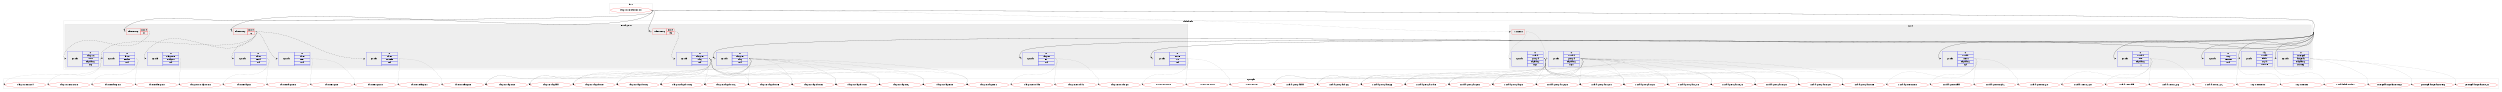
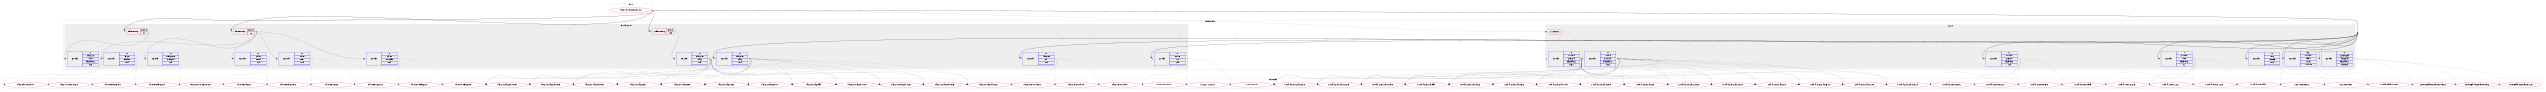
  digraph {
    compound=true
    concentrate=true
    fontname=Helvetica
    fontsize=10
    newrank=true
    rankdir=TB
    ranksep=1.5
    node [color=red fontname=Helvetica fontsize=10]
    edge [arrowhead=vee headport=w style=dotted tailport=e weight=100]
    n1 [label="media-libs/libprojectm-3.1.0-r1" width=4]
    n2 [color=blue label=<<TABLE BORDER="0" CELLBORDER="1" CELLSPACING="0" CELLPADDING="4" WIDTH="220"><TR><TD ROWSPAN="6" CELLPADDING="30">pack_dep</TD></TR><TR><TD WIDTH="110">no</TD></TR><TR><TD>sys-devel</TD></TR><TR><TD>automake</TD></TR><TR><TD>greaterequal</TD></TR><TR><TD>1.16.1</TD></TR></TABLE>> shape=none]
    n3 [color=blue label=<<TABLE BORDER="0" CELLBORDER="1" CELLSPACING="0" CELLPADDING="4" WIDTH="220"><TR><TD ROWSPAN="6" CELLPADDING="30">pack_dep</TD></TR><TR><TD WIDTH="110">no</TD></TR><TR><TD>sys-devel</TD></TR><TR><TD>automake</TD></TR><TR><TD>greaterequal</TD></TR><TR><TD>1.15.1</TD></TR></TABLE>> shape=none]
    n4 [label=<<TABLE BORDER="0" CELLBORDER="1" CELLSPACING="0" CELLPADDING="4"><TR><TD CELLPADDING="10">any_of_group</TD></TR></TABLE>> shape=none]
    n5 [color=blue label=<<TABLE BORDER="0" CELLBORDER="1" CELLSPACING="0" CELLPADDING="4" WIDTH="220"><TR><TD ROWSPAN="6" CELLPADDING="30">pack_dep</TD></TR><TR><TD WIDTH="110">no</TD></TR><TR><TD>app-portage</TD></TR><TR><TD>elt-patches</TD></TR><TR><TD>greaterequal</TD></TR><TR><TD>20170815</TD></TR></TABLE>> shape=none]
    n6 [color=blue label=<<TABLE BORDER="0" CELLBORDER="1" CELLSPACING="0" CELLPADDING="4" WIDTH="220"><TR><TD ROWSPAN="6" CELLPADDING="30">pack_dep</TD></TR><TR><TD WIDTH="110">no</TD></TR><TR><TD>sys-devel</TD></TR><TR><TD>autoconf</TD></TR><TR><TD>greaterequal</TD></TR><TR><TD>2.69</TD></TR></TABLE>> shape=none]
    n7 [color=blue label=<<TABLE BORDER="0" CELLBORDER="1" CELLSPACING="0" CELLPADDING="4" WIDTH="220"><TR><TD ROWSPAN="6" CELLPADDING="30">pack_dep</TD></TR><TR><TD WIDTH="110">no</TD></TR><TR><TD>sys-devel</TD></TR><TR><TD>libtool</TD></TR><TR><TD>greaterequal</TD></TR><TR><TD>2.4</TD></TR></TABLE>> shape=none]
    n8 [color=blue label=<<TABLE BORDER="0" CELLBORDER="1" CELLSPACING="0" CELLPADDING="4" WIDTH="220"><TR><TD ROWSPAN="6" CELLPADDING="30">pack_dep</TD></TR><TR><TD WIDTH="110">no</TD></TR><TR><TD>virtual</TD></TR><TR><TD>pkgconfig</TD></TR><TR><TD>none</TD></TR><TR><TD></TD></TR></TABLE>> shape=none]
    n9 [color=blue label=<<TABLE BORDER="0" CELLBORDER="1" CELLSPACING="0" CELLPADDING="4" WIDTH="220"><TR><TD ROWSPAN="6" CELLPADDING="30">pack_dep</TD></TR><TR><TD WIDTH="110">weak</TD></TR><TR><TD>sys-devel</TD></TR><TR><TD>gettext</TD></TR><TR><TD>smaller</TD></TR><TR><TD>0.18.1.1-r3</TD></TR></TABLE>> shape=none]
    n10 [color=blue label=<<TABLE BORDER="0" CELLBORDER="1" CELLSPACING="0" CELLPADDING="4" WIDTH="220"><TR><TD ROWSPAN="6" CELLPADDING="30">pack_dep</TD></TR><TR><TD WIDTH="110">no</TD></TR><TR><TD>media-libs</TD></TR><TR><TD>mesa</TD></TR><TR><TD>none</TD></TR><TR><TD></TD></TR></TABLE>> shape=none]
    n11 [label=<<TABLE BORDER="0" CELLBORDER="1" CELLSPACING="0" CELLPADDING="4"><TR><TD ROWSPAN="3" CELLPADDING="10">use_conditional</TD></TR><TR><TD>positive</TD></TR><TR><TD>gles2</TD></TR></TABLE>> shape=none]
    n12 [color=blue label=<<TABLE BORDER="0" CELLBORDER="1" CELLSPACING="0" CELLPADDING="4" WIDTH="220"><TR><TD ROWSPAN="6" CELLPADDING="30">pack_dep</TD></TR><TR><TD WIDTH="110">no</TD></TR><TR><TD>dev-qt</TD></TR><TR><TD>qtcore</TD></TR><TR><TD>none</TD></TR><TR><TD></TD></TR></TABLE>> shape=none]
    n13 [color=blue label=<<TABLE BORDER="0" CELLBORDER="1" CELLSPACING="0" CELLPADDING="4" WIDTH="220"><TR><TD ROWSPAN="6" CELLPADDING="30">pack_dep</TD></TR><TR><TD WIDTH="110">no</TD></TR><TR><TD>dev-qt</TD></TR><TR><TD>qtgui</TD></TR><TR><TD>none</TD></TR><TR><TD></TD></TR></TABLE>> shape=none]
    n14 [color=blue label=<<TABLE BORDER="0" CELLBORDER="1" CELLSPACING="0" CELLPADDING="4" WIDTH="220"><TR><TD ROWSPAN="6" CELLPADDING="30">pack_dep</TD></TR><TR><TD WIDTH="110">no</TD></TR><TR><TD>dev-qt</TD></TR><TR><TD>qtwidgets</TD></TR><TR><TD>none</TD></TR><TR><TD></TD></TR></TABLE>> shape=none]
    n15 [color=blue label=<<TABLE BORDER="0" CELLBORDER="1" CELLSPACING="0" CELLPADDING="4" WIDTH="220"><TR><TD ROWSPAN="6" CELLPADDING="30">pack_dep</TD></TR><TR><TD WIDTH="110">no</TD></TR><TR><TD>dev-qt</TD></TR><TR><TD>qtopengl</TD></TR><TR><TD>none</TD></TR><TR><TD></TD></TR></TABLE>> shape=none]
    n16 [color=blue label=<<TABLE BORDER="0" CELLBORDER="1" CELLSPACING="0" CELLPADDING="4" WIDTH="220"><TR><TD ROWSPAN="6" CELLPADDING="30">pack_dep</TD></TR><TR><TD WIDTH="110">no</TD></TR><TR><TD>media-sound</TD></TR><TR><TD>pulseaudio</TD></TR><TR><TD>none</TD></TR><TR><TD></TD></TR></TABLE>> shape=none]
    n17 [label=<<TABLE BORDER="0" CELLBORDER="1" CELLSPACING="0" CELLPADDING="4"><TR><TD ROWSPAN="3" CELLPADDING="10">use_conditional</TD></TR><TR><TD>positive</TD></TR><TR><TD>qt5</TD></TR></TABLE>> shape=none]
    n18 [color=blue label=<<TABLE BORDER="0" CELLBORDER="1" CELLSPACING="0" CELLPADDING="4" WIDTH="220"><TR><TD ROWSPAN="6" CELLPADDING="30">pack_dep</TD></TR><TR><TD WIDTH="110">no</TD></TR><TR><TD>media-libs</TD></TR><TR><TD>libsdl2</TD></TR><TR><TD>greaterequal</TD></TR><TR><TD>2.0.5</TD></TR></TABLE>> shape=none]
    n19 [label=<<TABLE BORDER="0" CELLBORDER="1" CELLSPACING="0" CELLPADDING="4"><TR><TD ROWSPAN="3" CELLPADDING="10">use_conditional</TD></TR><TR><TD>positive</TD></TR><TR><TD>sdl</TD></TR></TABLE>> shape=none]
    n20 [color=blue label=<<TABLE BORDER="0" CELLBORDER="1" CELLSPACING="0" CELLPADDING="4" WIDTH="220"><TR><TD ROWSPAN="6" CELLPADDING="30">pack_dep</TD></TR><TR><TD WIDTH="110">no</TD></TR><TR><TD>media-libs</TD></TR><TR><TD>glm</TD></TR><TR><TD>none</TD></TR><TR><TD></TD></TR></TABLE>> shape=none]
    n21 [color=blue label=<<TABLE BORDER="0" CELLBORDER="1" CELLSPACING="0" CELLPADDING="4" WIDTH="220"><TR><TD ROWSPAN="6" CELLPADDING="30">pack_dep</TD></TR><TR><TD WIDTH="110">no</TD></TR><TR><TD>media-libs</TD></TR><TR><TD>mesa</TD></TR><TR><TD>none</TD></TR><TR><TD></TD></TR></TABLE>> shape=none]
    n22 [color=blue label=<<TABLE BORDER="0" CELLBORDER="1" CELLSPACING="0" CELLPADDING="4" WIDTH="220"><TR><TD ROWSPAN="6" CELLPADDING="30">pack_dep</TD></TR><TR><TD WIDTH="110">no</TD></TR><TR><TD>sys-libs</TD></TR><TR><TD>zlib</TD></TR><TR><TD>none</TD></TR><TR><TD></TD></TR></TABLE>> shape=none]
    n23 [label="sys-devel/automake-1.10.3-r3" width=4]
    n24 [label="sys-devel/automake-1.11.6-r3" width=4]
    n25 [label="sys-devel/automake-1.12.6-r2" width=4]
    n26 [label="sys-devel/automake-1.13.4-r2" width=4]
    n27 [label="sys-devel/automake-1.14.1-r2" width=4]
+   n28 [label="sys-devel/automake-1.15.1-r2" width=4]
    n29 [label="sys-devel/automake-1.16-r2" width=4]
    n30 [label="sys-devel/automake-1.16.1-r1" width=4]
    n31 [label="sys-devel/automake-1.4_p6-r2" width=4]
    n32 [label="sys-devel/automake-1.5-r2" width=4]
    n33 [label="sys-devel/automake-1.6.3-r2" width=4]
    n34 [label="sys-devel/automake-1.7.9-r3" width=4]
    n35 [label="sys-devel/automake-1.8.5-r5" width=4]
    n36 [label="sys-devel/automake-1.9.6-r5" width=4]
    n37 [label="sys-devel/automake-9999" width=4]
    n38 [label="app-portage/elt-patches-20170422" width=4]
    n39 [label="app-portage/elt-patches-20170815" width=4]
    n40 [label="app-portage/elt-patches-20170826.1" width=4]
    n41 [label="sys-devel/autoconf-2.13-r1" width=4]
    n42 [label="sys-devel/autoconf-2.64-r1" width=4]
    n43 [label="sys-devel/autoconf-2.69-r4" width=4]
    n44 [label="sys-devel/autoconf-9999" width=4]
    n45 [label="sys-devel/libtool-2.4.6-r3" width=4]
    n46 [label="sys-devel/libtool-2.4.6-r4" width=4]
    n47 [label="sys-devel/libtool-2.4.6-r5" width=4]
    n48 [label="sys-devel/libtool-9999" width=4]
    n49 [label="virtual/pkgconfig-0-r1" width=4]
    n50 [label="virtual/pkgconfig-1" width=4]
    n51 [label="sys-devel/gettext-0.19.8.1" width=4]
    n52 [label="media-libs/mesa-18.2.8" width=4]
    n53 [label="media-libs/mesa-18.3.2" width=4]
    n54 [label="media-libs/mesa-18.3.3" width=4]
    n55 [label="media-libs/mesa-18.3.4" width=4]
    n56 [label="media-libs/mesa-19.0.0_rc1" width=4]
    n57 [label="media-libs/mesa-19.0.0_rc2" width=4]
    n58 [label="media-libs/mesa-19.0.0_rc3" width=4]
    n59 [label="media-libs/mesa-19.0.0_rc4" width=4]
    n60 [label="media-libs/mesa-19.0.0_rc5" width=4]
    n61 [label="media-libs/mesa-19.0.0_rc6" width=4]
    n62 [label="media-libs/mesa-19.0.0_rc7" width=4]
    n63 [label="media-libs/mesa-9999" width=4]
    n64 [label="dev-qt/qtcore-5.11.3-r2" width=4]
    n65 [label="dev-qt/qtcore-5.12.1" width=4]
    n66 [label="dev-qt/qtgui-5.11.3" width=4]
    n67 [label="dev-qt/qtgui-5.12.1-r1" width=4]
    n68 [label="dev-qt/qtwidgets-5.11.3" width=4]
    n69 [label="dev-qt/qtwidgets-5.12.1" width=4]
    n70 [label="dev-qt/qtopengl-5.11.3" width=4]
    n71 [label="dev-qt/qtopengl-5.12.1" width=4]
    n72 [label="media-sound/pulseaudio-12.2" width=4]
    n73 [label="media-libs/libsdl2-2.0.2-r2" width=4]
-   n74 [label="media-libs/libsdl2-2.0.9" width=4]
+   n74 [label="media-gles/libsdl2-2.0.9" width=4]
    n75 [label="media-libs/glm-0.9.8.5-r1" width=4]
    n76 [label="media-libs/glm-0.9.9.2" width=4]
    n77 [label="media-libs/glm-0.9.9.3" width=4]
    n78 [label="sys-libs/zlib-1.2.11" width=4]
-   n79 [label="sys-libs/zlib-1.2.11-r1" width=4]
+   n79 [label="sys-libs/any-1.2.11-r1" width=4]
    n80 [label="sys-libs/zlib-1.2.11-r2" width=4]
    subgraph cluster_1 {
      color=gray
      label=<<i>ebuild</i>>
      rank=same
      n1
    }
    subgraph cluster_2 {
      color=gray
      label=<<i>dependencies</i>>
      subgraph cluster_3 {
        color=gray
        fillcolor="#eeeeee"
        label=<<i>compile</i>>
        style=filled
        subgraph sub_4 {
          color=gray
          fillcolor="#eeeeee"
          label=<<i>compile</i>>
          style=filled
          n4
          subgraph sub_5 {
            color=gray
            fillcolor="#eeeeee"
            label=<<i>compile</i>>
            style=filled
            n2
          }
          subgraph sub_6 {
            color=gray
            fillcolor="#eeeeee"
            label=<<i>compile</i>>
            style=filled
            n3
          }
        }
        subgraph sub_7 {
          color=gray
          fillcolor="#eeeeee"
          label=<<i>compile</i>>
          style=filled
          n5
        }
        subgraph sub_8 {
          color=gray
          fillcolor="#eeeeee"
          label=<<i>compile</i>>
          style=filled
          n6
        }
        subgraph sub_9 {
          color=gray
          fillcolor="#eeeeee"
          label=<<i>compile</i>>
          style=filled
          n7
        }
        subgraph sub_10 {
          color=gray
          fillcolor="#eeeeee"
          label=<<i>compile</i>>
          style=filled
          n8
        }
        subgraph sub_11 {
          color=gray
          fillcolor="#eeeeee"
          label=<<i>compile</i>>
          style=filled
          n9
        }
      }
      subgraph cluster_12 {
        color=gray
        fillcolor="#eeeeee"
        label=<<i>compile and run</i>>
        style=filled
        subgraph sub_13 {
          color=gray
          fillcolor="#eeeeee"
          label=<<i>compile and run</i>>
          style=filled
          n11
          subgraph sub_14 {
            color=gray
            fillcolor="#eeeeee"
            label=<<i>compile and run</i>>
            style=filled
            n10
          }
        }
        subgraph sub_15 {
          color=gray
          fillcolor="#eeeeee"
          label=<<i>compile and run</i>>
          style=filled
          n17
          subgraph sub_16 {
            color=gray
            fillcolor="#eeeeee"
            label=<<i>compile and run</i>>
            style=filled
            n12
          }
          subgraph sub_17 {
            color=gray
            fillcolor="#eeeeee"
            label=<<i>compile and run</i>>
            style=filled
            n13
          }
          subgraph sub_18 {
            color=gray
            fillcolor="#eeeeee"
            label=<<i>compile and run</i>>
            style=filled
            n14
          }
          subgraph sub_19 {
            color=gray
            fillcolor="#eeeeee"
            label=<<i>compile and run</i>>
            style=filled
            n15
          }
          subgraph sub_20 {
            color=gray
            fillcolor="#eeeeee"
            label=<<i>compile and run</i>>
            style=filled
            n16
          }
        }
        subgraph sub_21 {
          color=gray
          fillcolor="#eeeeee"
          label=<<i>compile and run</i>>
          style=filled
          n19
          subgraph sub_22 {
            color=gray
            fillcolor="#eeeeee"
            label=<<i>compile and run</i>>
            style=filled
            n18
          }
        }
        subgraph sub_23 {
          color=gray
          fillcolor="#eeeeee"
          label=<<i>compile and run</i>>
          style=filled
          n20
        }
        subgraph sub_24 {
          color=gray
          fillcolor="#eeeeee"
          label=<<i>compile and run</i>>
          style=filled
          n21
        }
        subgraph sub_25 {
          color=gray
          fillcolor="#eeeeee"
          label=<<i>compile and run</i>>
          style=filled
          n22
        }
      }
      subgraph cluster_26 {
        color=gray
        fillcolor="#eeeeee"
        label=<<i>run</i>>
        style=filled
      }
    }
    subgraph cluster_27 {
      color=gray
      label=<<i>candidates</i>>
      rank=same
      subgraph sub_28 {
        color=black
        label=<<i>candidates</i>>
        nodesep=1
        rank=same
        n23
        n24
        n25
        n26
        n27
+       n28
        n29
        n30
        n31
        n32
        n33
        n34
        n35
        n36
        n37
      }
      subgraph sub_29 {
        color=black
        label=<<i>candidates</i>>
        nodesep=1
        rank=same
        n23
        n24
        n25
        n26
        n27
+       n28
        n29
        n30
        n31
        n32
        n33
        n34
        n35
        n36
        n37
      }
      subgraph sub_30 {
        color=black
        label=<<i>candidates</i>>
        nodesep=1
        rank=same
        n38
        n39
        n40
      }
      subgraph sub_31 {
        color=black
        label=<<i>candidates</i>>
        nodesep=1
        rank=same
        n41
        n42
        n43
        n44
      }
      subgraph sub_32 {
        color=black
        label=<<i>candidates</i>>
        nodesep=1
        rank=same
        n45
        n46
        n47
        n48
      }
      subgraph sub_33 {
        color=black
        label=<<i>candidates</i>>
        nodesep=1
        rank=same
        n49
        n50
      }
      subgraph sub_34 {
        color=black
        label=<<i>candidates</i>>
        nodesep=1
        rank=same
        n51
      }
      subgraph sub_35 {
        color=black
        label=<<i>candidates</i>>
        nodesep=1
        rank=same
        n52
        n53
        n54
        n55
        n56
        n57
        n58
        n59
        n60
        n61
        n62
        n63
      }
      subgraph sub_36 {
        color=black
        label=<<i>candidates</i>>
        nodesep=1
        rank=same
        n64
        n65
      }
      subgraph sub_37 {
        color=black
        label=<<i>candidates</i>>
        nodesep=1
        rank=same
        n66
        n67
      }
      subgraph sub_38 {
        color=black
        label=<<i>candidates</i>>
        nodesep=1
        rank=same
        n68
        n69
      }
      subgraph sub_39 {
        color=black
        label=<<i>candidates</i>>
        nodesep=1
        rank=same
        n70
        n71
      }
      subgraph sub_40 {
        color=black
        label=<<i>candidates</i>>
        nodesep=1
        rank=same
        n72
      }
      subgraph sub_41 {
        color=black
        label=<<i>candidates</i>>
        nodesep=1
        rank=same
        n73
        n74
      }
      subgraph sub_42 {
        color=black
        label=<<i>candidates</i>>
        nodesep=1
        rank=same
        n75
        n76
        n77
      }
      subgraph sub_43 {
        color=black
        label=<<i>candidates</i>>
        nodesep=1
        rank=same
        n52
        n53
        n54
        n55
        n56
        n57
        n58
        n59
        n60
        n61
        n62
        n63
      }
      subgraph sub_44 {
        color=black
        label=<<i>candidates</i>>
        nodesep=1
        rank=same
        n78
        n79
        n80
      }
    }
    n1 -> n4 [weight=20]
    n1 -> n5 [style=solid weight=20]
    n1 -> n6 [style=solid weight=20]
    n1 -> n7 [style=solid weight=20]
    n1 -> n8 [style=solid weight=20]
    n1 -> n9 [style=solid weight=20]
    n1 -> n11 [arrowhead=odotvee style=solid weight=20]
    n1 -> n17 [arrowhead=odotvee style=solid weight=20]
    n1 -> n19 [arrowhead=odotvee style=solid weight=20]
    n1 -> n20 [arrowhead=odotvee style=solid weight=20]
    n1 -> n21 [arrowhead=odotvee style=solid weight=20]
    n1 -> n22 [arrowhead=odotvee style=solid weight=20]
    n2 -> n23
    n2 -> n24
    n2 -> n25
    n2 -> n26
    n2 -> n27
+   n2 -> n28
    n2 -> n29
    n2 -> n30
    n2 -> n31
    n2 -> n32
    n2 -> n33
    n2 -> n34
    n2 -> n35
    n2 -> n36
    n2 -> n37
    n3 -> n23
    n3 -> n24
    n3 -> n25
    n3 -> n26
    n3 -> n27
+   n3 -> n28
    n3 -> n29
    n3 -> n30
    n3 -> n31
    n3 -> n32
    n3 -> n33
    n3 -> n34
    n3 -> n35
    n3 -> n36
    n3 -> n37
    n4 -> n2 [arrowhead=oinv weight=20]
    n4 -> n3 [arrowhead=oinv weight=20]
    n5 -> n38
    n5 -> n39
    n5 -> n40
    n6 -> n41
    n6 -> n42
    n6 -> n43
    n6 -> n44
    n7 -> n45
    n7 -> n46
    n7 -> n47
    n7 -> n48
    n8 -> n49
    n8 -> n50
    n9 -> n51
    n10 -> n52
    n10 -> n53
    n10 -> n54
    n10 -> n55
    n10 -> n56
    n10 -> n57
    n10 -> n58
    n10 -> n59
    n10 -> n60
    n10 -> n61
    n10 -> n62
    n10 -> n63
    n11 -> n10 [style=dashed weight=20]
    n12 -> n64
    n12 -> n65
    n13 -> n66
    n13 -> n67
    n14 -> n68
    n14 -> n69
    n15 -> n70
    n15 -> n71
    n16 -> n72
    n17 -> n12 [style=dashed weight=20]
    n17 -> n13 [style=dashed weight=20]
    n17 -> n14 [style=dashed weight=20]
    n17 -> n15 [style=dashed weight=20]
    n17 -> n16 [style=dashed weight=20]
    n18 -> n73
    n18 -> n74
    n19 -> n18 [style=dashed weight=20]
    n20 -> n75
    n20 -> n76
    n20 -> n77
    n21 -> n52
    n21 -> n53
    n21 -> n54
    n21 -> n55
    n21 -> n56
    n21 -> n57
    n21 -> n58
    n21 -> n59
    n21 -> n60
    n21 -> n61
    n21 -> n62
    n21 -> n63
    n22 -> n78
    n22 -> n79
    n22 -> n80
  }
